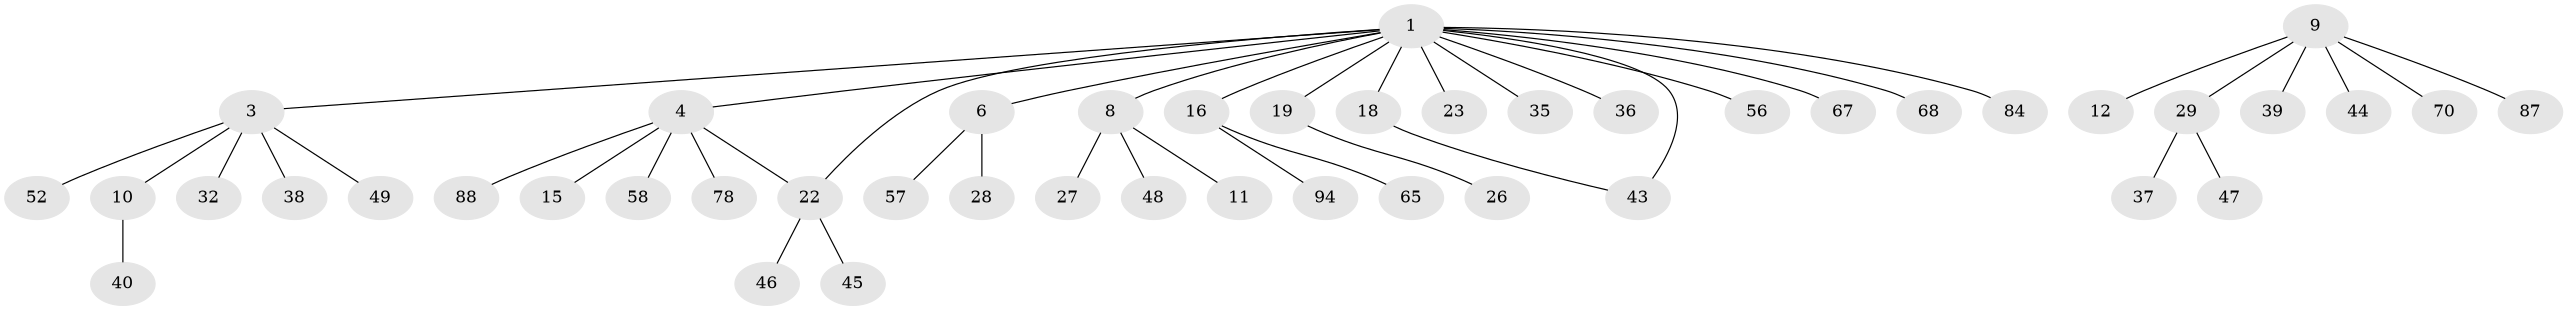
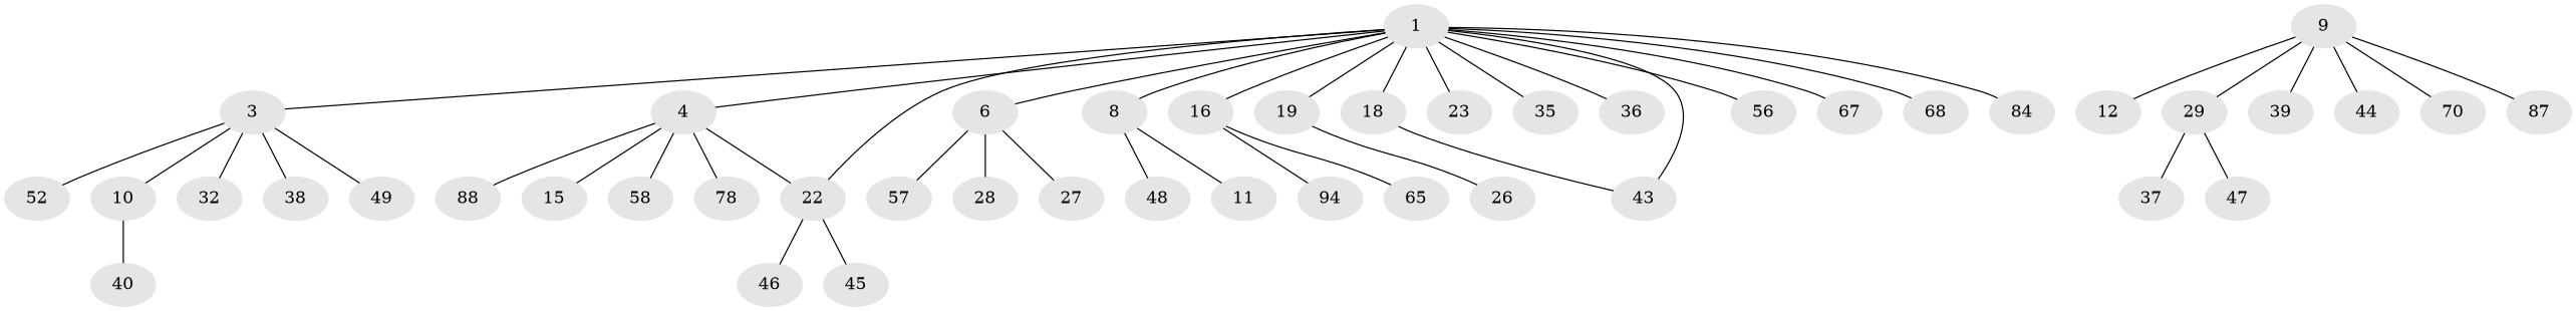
  graph {
    node [color=gray90 style=filled]
    1 [super="+2"]
    3 [super="+7+5+14+71"]
    4 [super="+42"]
    6 [super="+17+13+77+21+20"]
    8 [super="+73+81"]
    16
    18
    19
    22 [super="+63+74+62+34+25+24"]
    23 [super="+76"]
    35
    36
    43 [super="+55+89+51"]
    56
    67
    68
    84
    10
    32
    38
    49
    52
    15
    58 [super="+91+64"]
    78
    88
    27
    28
    57
    11 [super="+31"]
    48
    65
    94
    26 [super="+60"]
    45
    46
    40
    9 [super="+41"]
    12
    29 [super="+33+66"]
    39
    44 [super="+92+79"]
    70
    87
    37
    47
    1 -- 3
    1 -- 4
    1 -- 6
    1 -- 8
    1 -- 16
    1 -- 18
    1 -- 19
    1 -- 22
    1 -- 23
    1 -- 35
    1 -- 36
    1 -- 43
    1 -- 56
    1 -- 67
    1 -- 68
    1 -- 84
    3 -- 10
    3 -- 32
    3 -- 38
    3 -- 49
    3 -- 52
    4 -- 22
    4 -- 15
    4 -- 58
    4 -- 78
    4 -- 88
-   8 -- 27
+   6 -- 27
    6 -- 28
    6 -- 57
    8 -- 11
    8 -- 48
    16 -- 65
    16 -- 94
    18 -- 43
    19 -- 26
    22 -- 45
    22 -- 46
    10 -- 40
    9 -- 12
    9 -- 29
    9 -- 39
    9 -- 44
    9 -- 70
    9 -- 87
    29 -- 37
    29 -- 47
  }
